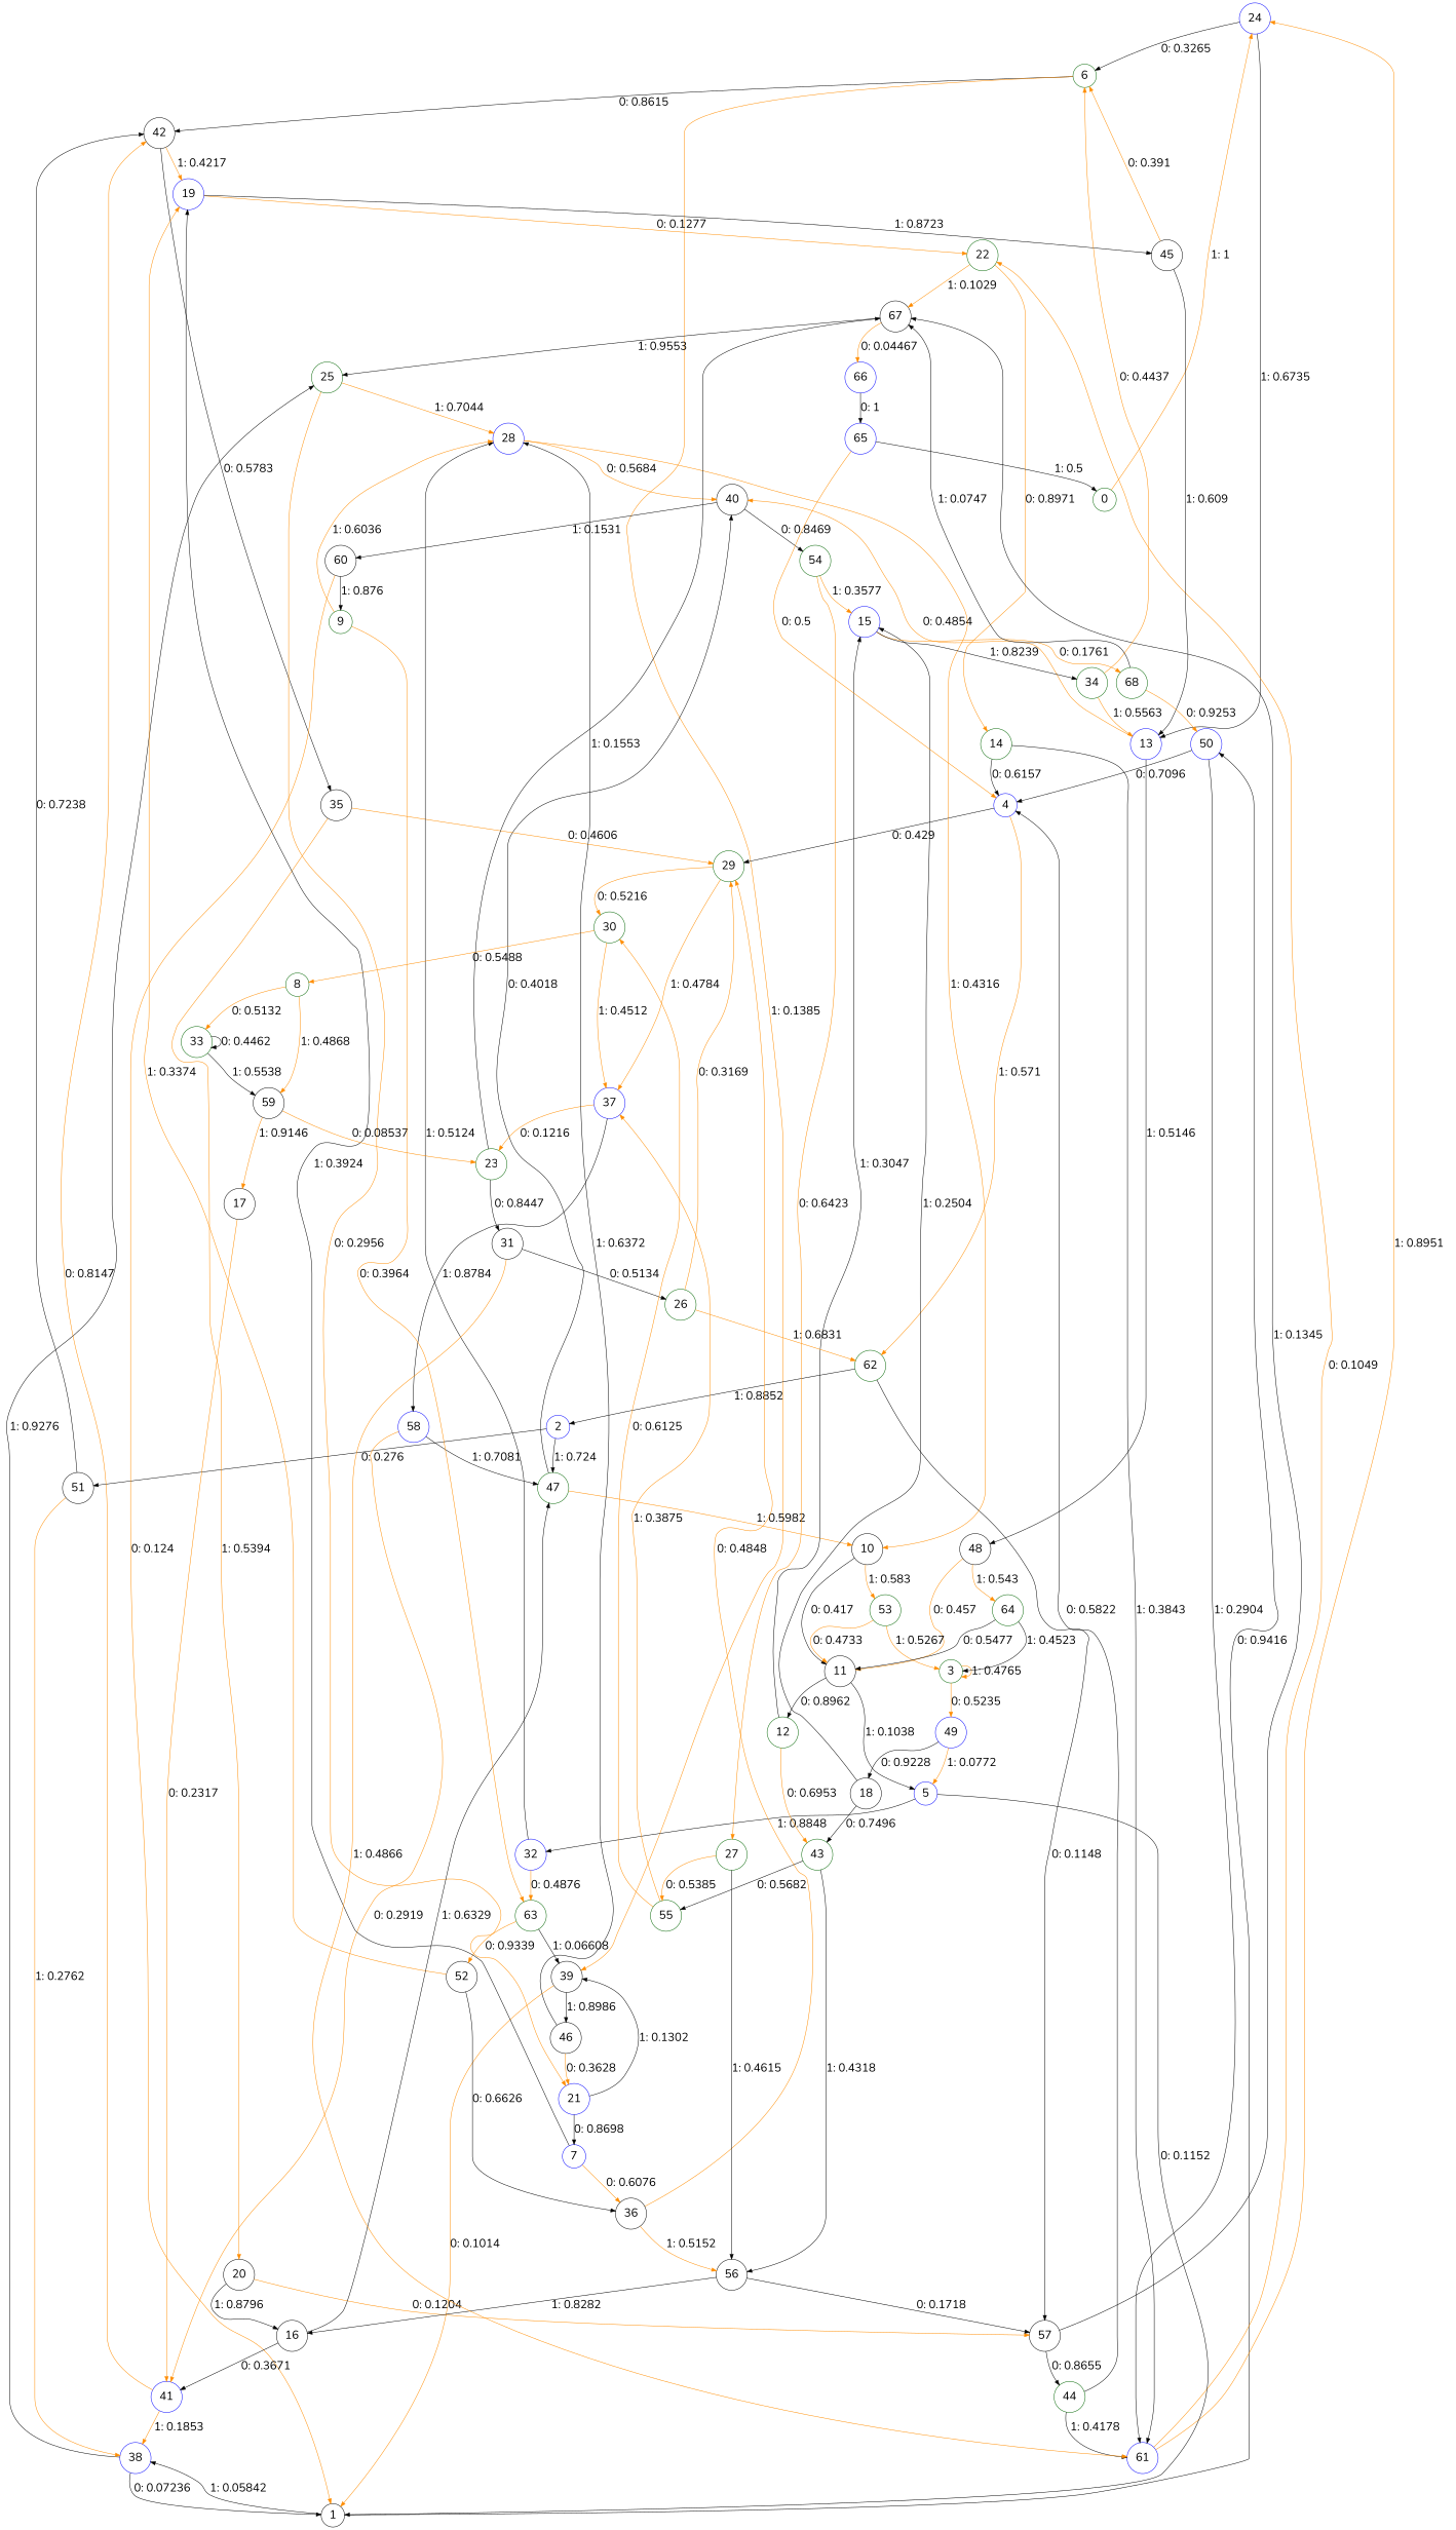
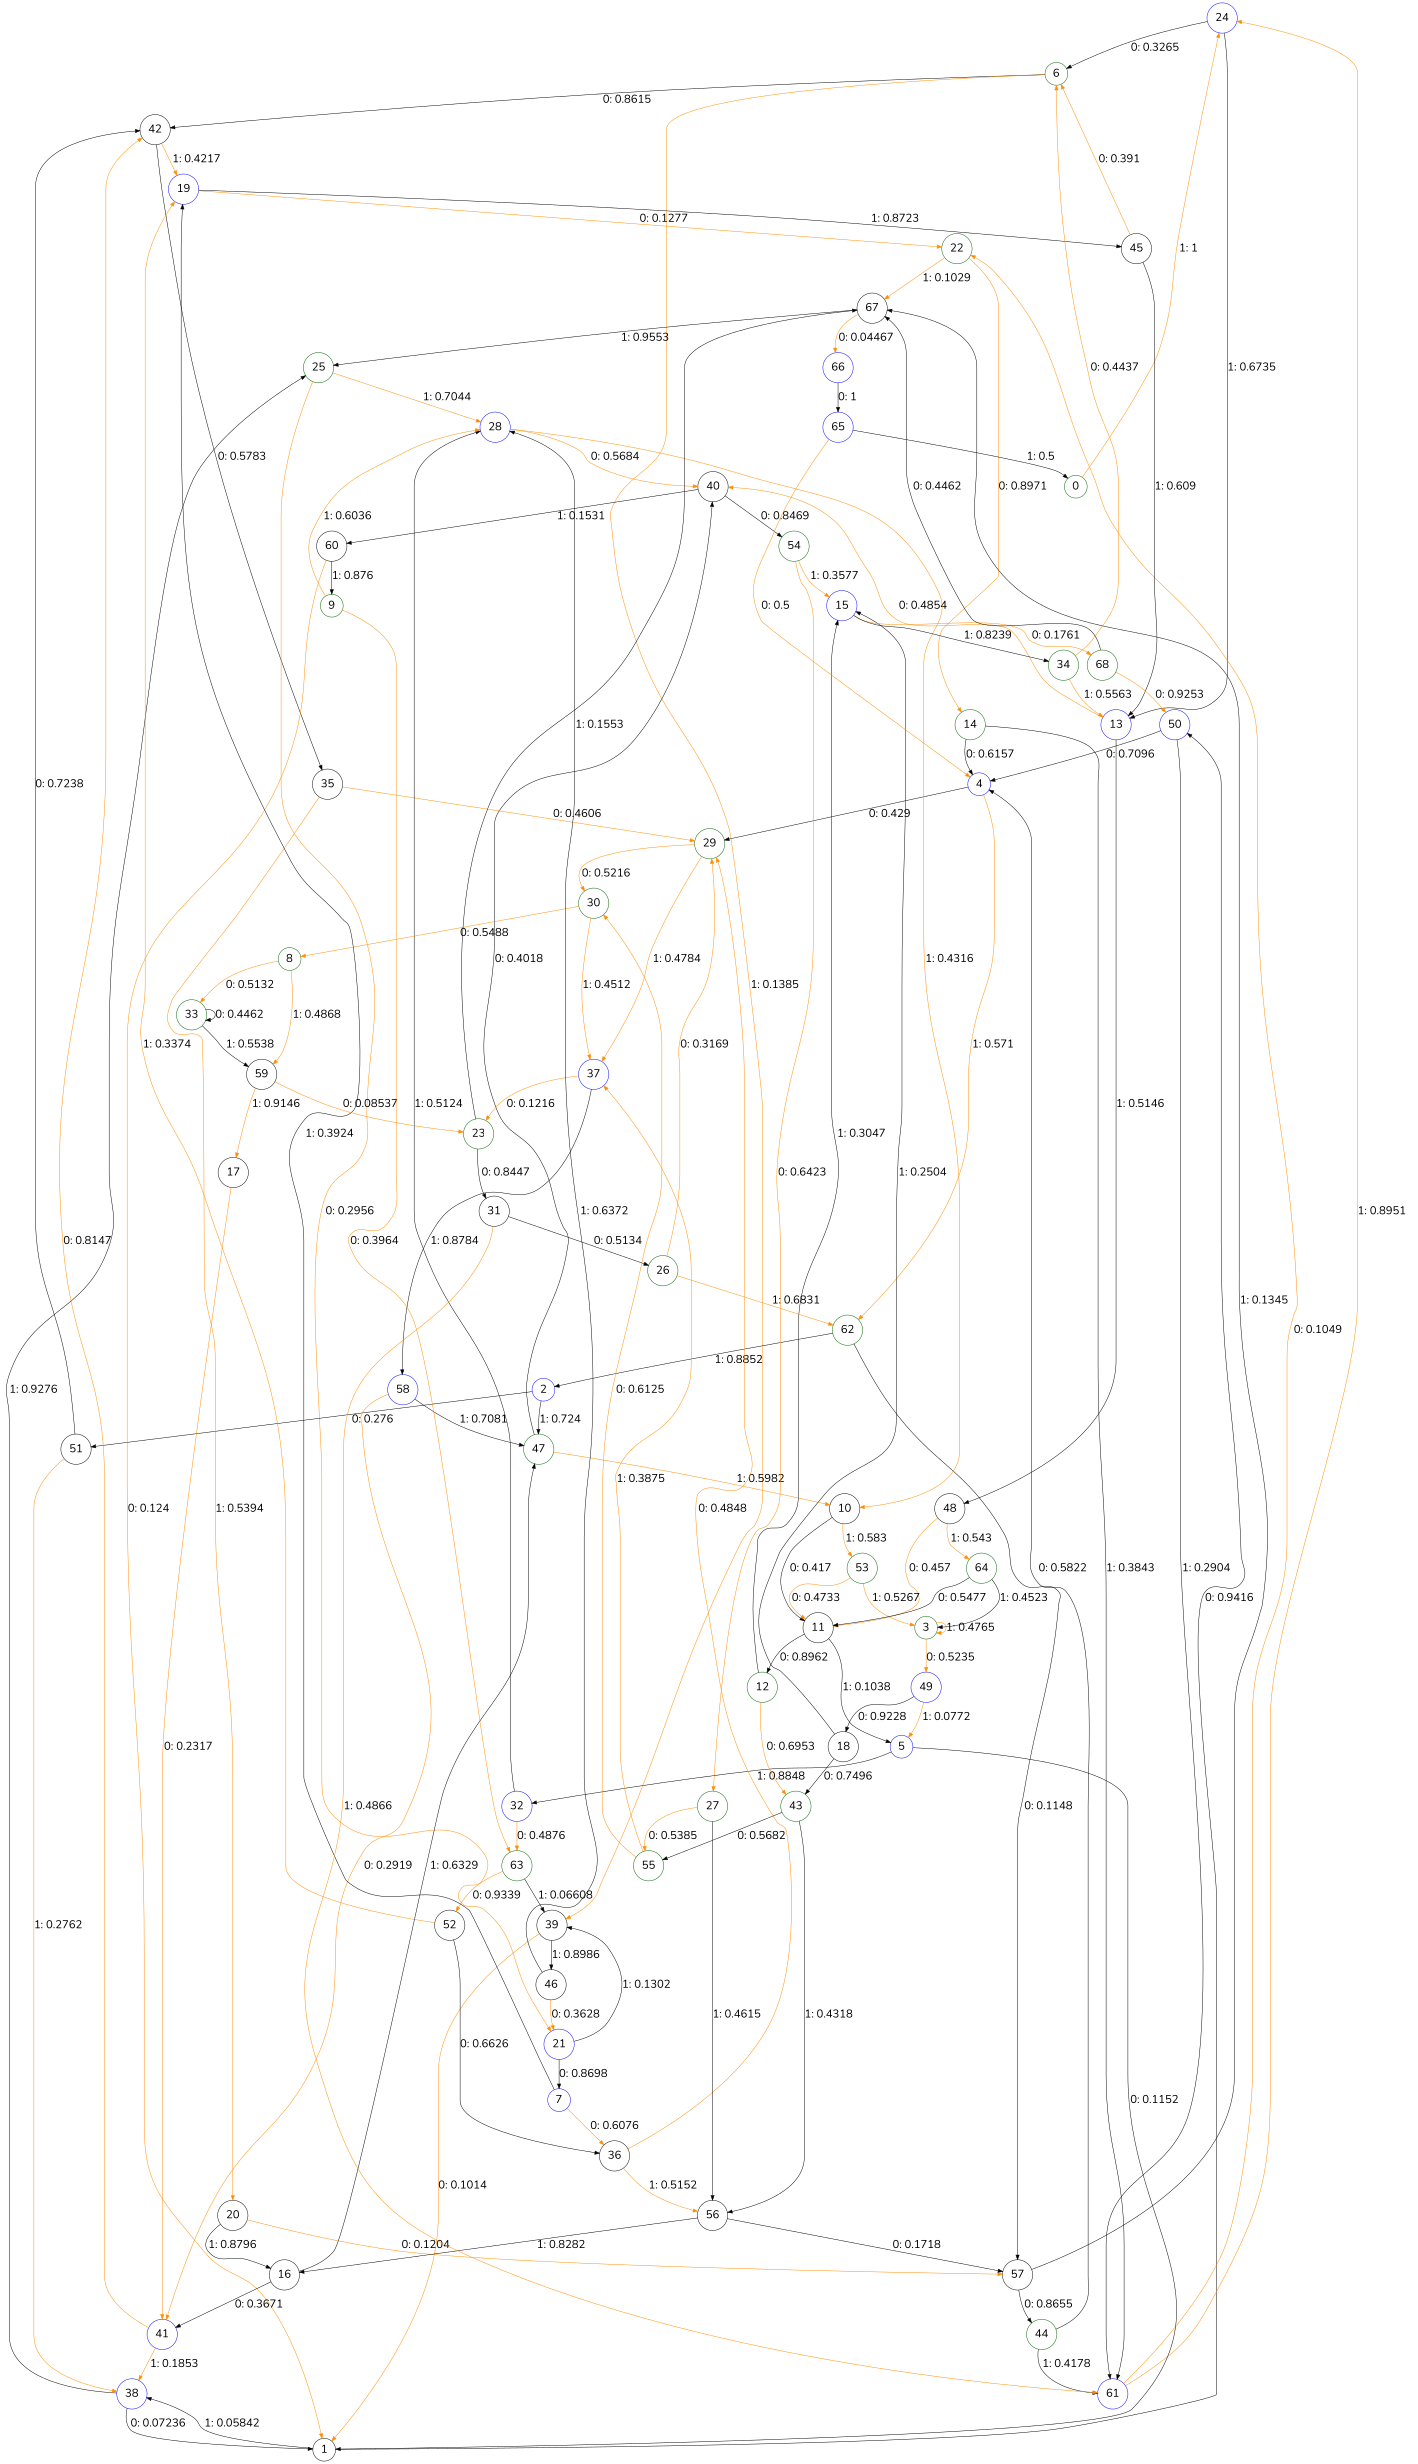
  digraph {
    fontname=Nunito
    node [color=darkgreen fontname=Nunito fontsize=24 shape=circle]
    edge [color=black fontname=Nunito fontsize=24]
    24 [color=blue]
    0
    6
    13 [color=blue]
    42 [color=black]
    39 [color=black]
    40 [color=black]
    48 [color=black]
    1 [color=black]
    50 [color=blue]
    38 [color=blue]
    4 [color=blue]
    61 [color=blue]
    25
    29
    62
    22
    28 [color=blue]
    21 [color=blue]
    2 [color=blue]
    51 [color=black]
    47
    10 [color=black]
    19 [color=blue]
    35 [color=black]
    11 [color=black]
    53
    54
    60 [color=black]
    3
    49 [color=blue]
    5 [color=blue]
    18 [color=black]
    32 [color=blue]
    43
    15 [color=blue]
    30
    37 [color=blue]
    57 [color=black]
    8
    23
    58 [color=blue]
    67 [color=black]
    44
    63
    52 [color=black]
    46 [color=black]
    45 [color=black]
    20 [color=black]
    7 [color=blue]
    36 [color=black]
    56 [color=black]
    16 [color=black]
    14
    33
    59 [color=black]
    17 [color=black]
    41 [color=blue]
    31 [color=black]
    9
    12
    55
    68
    34
    64
    27
    66 [color=blue]
    65 [color=blue]
    26
    24 -> 6 [label="0: 0.3265   "]
    24 -> 13 [label="1: 0.6735   "]
    0 -> 24 [color=darkorange label="1: 1        "]
    6 -> 42 [label="0: 0.8615   "]
    6 -> 39 [color=darkorange label="1: 0.1385   "]
    13 -> 40 [color=darkorange label="0: 0.4854   "]
    13 -> 48 [label="1: 0.5146   "]
    42 -> 19 [color=darkorange label="1: 0.4217   "]
    42 -> 35 [label="0: 0.5783   "]
    39 -> 1 [color=darkorange label="0: 0.1014   "]
    39 -> 46 [label="1: 0.8986   "]
    40 -> 54 [label="0: 0.8469   "]
    40 -> 60 [label="1: 0.1531   "]
    48 -> 11 [color=darkorange label="0: 0.457    "]
    48 -> 64 [color=darkorange label="1: 0.543    "]
    1 -> 50 [label="0: 0.9416   "]
    1 -> 38 [label="1: 0.05842  "]
    50 -> 4 [label="0: 0.7096   "]
    50 -> 61 [label="1: 0.2904   "]
    38 -> 1 [label="0: 0.07236  "]
    38 -> 25 [label="1: 0.9276   "]
    4 -> 29 [label="0: 0.429    "]
    4 -> 62 [color=darkorange label="1: 0.571    "]
    61 -> 24 [color=darkorange label="1: 0.8951   "]
    61 -> 22 [color=darkorange label="0: 0.1049   "]
    25 -> 28 [color=darkorange label="1: 0.7044   "]
    25 -> 21 [color=darkorange label="0: 0.2956   "]
    29 -> 30 [color=darkorange label="0: 0.5216   "]
    29 -> 37 [color=darkorange label="1: 0.4784   "]
    62 -> 2 [label="1: 0.8852   "]
    62 -> 57 [label="0: 0.1148   "]
    22 -> 67 [color=darkorange label="1: 0.1029   "]
    22 -> 14 [color=darkorange label="0: 0.8971   "]
    28 -> 40 [color=darkorange label="0: 0.5684   "]
    28 -> 10 [color=darkorange label="1: 0.4316   "]
    21 -> 39 [label="1: 0.1302   "]
    21 -> 7 [label="0: 0.8698   "]
    2 -> 51 [label="0: 0.276    "]
    2 -> 47 [label="1: 0.724    "]
    51 -> 42 [label="0: 0.7238   "]
    51 -> 38 [color=darkorange label="1: 0.2762   "]
    47 -> 40 [label="0: 0.4018   "]
    47 -> 10 [color=darkorange label="1: 0.5982   "]
    10 -> 11 [label="0: 0.417    "]
    10 -> 53 [color=darkorange label="1: 0.583    "]
    19 -> 22 [color=darkorange label="0: 0.1277   "]
    19 -> 45 [label="1: 0.8723   "]
    35 -> 29 [color=darkorange label="0: 0.4606   "]
    35 -> 20 [color=darkorange label="1: 0.5394   "]
    11 -> 5 [label="1: 0.1038   "]
    11 -> 12 [label="0: 0.8962   "]
    53 -> 11 [color=darkorange label="0: 0.4733   "]
    53 -> 3 [color=darkorange label="1: 0.5267   "]
    54 -> 15 [color=darkorange label="1: 0.3577   "]
    54 -> 27 [color=darkorange label="0: 0.6423   "]
    60 -> 1 [color=darkorange label="0: 0.124    "]
    60 -> 9 [label="1: 0.876    "]
    3 -> 3 [color=darkorange label="1: 0.4765   "]
    3 -> 49 [color=darkorange label="0: 0.5235   "]
    49 -> 5 [color=darkorange label="1: 0.0772   "]
    49 -> 18 [label="0: 0.9228   "]
    5 -> 1 [label="0: 0.1152   "]
    5 -> 32 [label="1: 0.8848   "]
    18 -> 43 [label="0: 0.7496   "]
    18 -> 15 [label="1: 0.2504   "]
    32 -> 28 [label="1: 0.5124   "]
    32 -> 63 [color=darkorange label="0: 0.4876   "]
    43 -> 56 [label="1: 0.4318   "]
    43 -> 55 [label="0: 0.5682   "]
    15 -> 68 [color=darkorange label="0: 0.1761   "]
    15 -> 34 [label="1: 0.8239   "]
    30 -> 37 [color=darkorange label="1: 0.4512   "]
    30 -> 8 [color=darkorange label="0: 0.5488   "]
    37 -> 23 [color=darkorange label="0: 0.1216   "]
    37 -> 58 [label="1: 0.8784   "]
    57 -> 67 [label="1: 0.1345   "]
    57 -> 44 [label="0: 0.8655   "]
    8 -> 33 [color=darkorange label="0: 0.5132   "]
    8 -> 59 [color=darkorange label="1: 0.4868   "]
    23 -> 67 [label="1: 0.1553   "]
    23 -> 31 [label="0: 0.8447   "]
    58 -> 47 [label="1: 0.7081   "]
    58 -> 41 [color=darkorange label="0: 0.2919   "]
    67 -> 25 [label="1: 0.9553   "]
    67 -> 66 [color=darkorange label="0: 0.04467  "]
    44 -> 4 [label="0: 0.5822   "]
    44 -> 61 [label="1: 0.4178   "]
    63 -> 39 [label="1: 0.06608  "]
    63 -> 52 [color=darkorange label="0: 0.9339   "]
    52 -> 19 [color=darkorange label="1: 0.3374   "]
    52 -> 36 [label="0: 0.6626   "]
    46 -> 28 [label="1: 0.6372   "]
    46 -> 21 [color=darkorange label="0: 0.3628   "]
    45 -> 6 [color=darkorange label="0: 0.391    "]
    45 -> 13 [label="1: 0.609    "]
    20 -> 57 [color=darkorange label="0: 0.1204   "]
    20 -> 16 [label="1: 0.8796   "]
    7 -> 19 [label="1: 0.3924   "]
    7 -> 36 [color=darkorange label="0: 0.6076   "]
    36 -> 29 [color=darkorange label="0: 0.4848   "]
    36 -> 56 [color=darkorange label="1: 0.5152   "]
    56 -> 57 [label="0: 0.1718   "]
    56 -> 16 [label="1: 0.8282   "]
    16 -> 47 [label="1: 0.6329   "]
    16 -> 41 [label="0: 0.3671   "]
    14 -> 4 [label="0: 0.6157   "]
    14 -> 61 [label="1: 0.3843   "]
    33 -> 33 [label="0: 0.4462   "]
    33 -> 59 [label="1: 0.5538   "]
    59 -> 23 [color=darkorange label="0: 0.08537  "]
    59 -> 17 [color=darkorange label="1: 0.9146   "]
    17 -> 41 [color=darkorange label="0: 0.2317   "]
    41 -> 42 [color=darkorange label="0: 0.8147   "]
    41 -> 38 [color=darkorange label="1: 0.1853   "]
    31 -> 61 [color=darkorange label="1: 0.4866   "]
    31 -> 26 [label="0: 0.5134   "]
    9 -> 28 [color=darkorange label="1: 0.6036   "]
    9 -> 63 [color=darkorange label="0: 0.3964   "]
    12 -> 43 [color=darkorange label="0: 0.6953   "]
    12 -> 15 [label="1: 0.3047   "]
    55 -> 30 [color=darkorange label="0: 0.6125   "]
    55 -> 37 [color=darkorange label="1: 0.3875   "]
    68 -> 50 [color=darkorange label="0: 0.9253   "]
-   68 -> 67 [label="1: 0.0747   "]
+   68 -> 67 [label="0: 0.4462   "]
    34 -> 6 [color=darkorange label="0: 0.4437   "]
    34 -> 13 [color=darkorange label="1: 0.5563   "]
    64 -> 11 [label="0: 0.5477   "]
    64 -> 3 [label="1: 0.4523   "]
    27 -> 56 [label="1: 0.4615   "]
    27 -> 55 [color=darkorange label="0: 0.5385   "]
    66 -> 65 [label="0: 1        "]
    65 -> 0 [label="1: 0.5      "]
    65 -> 4 [color=darkorange label="0: 0.5      "]
    26 -> 29 [color=darkorange label="0: 0.3169   "]
    26 -> 62 [color=darkorange label="1: 0.6831   "]
  }
